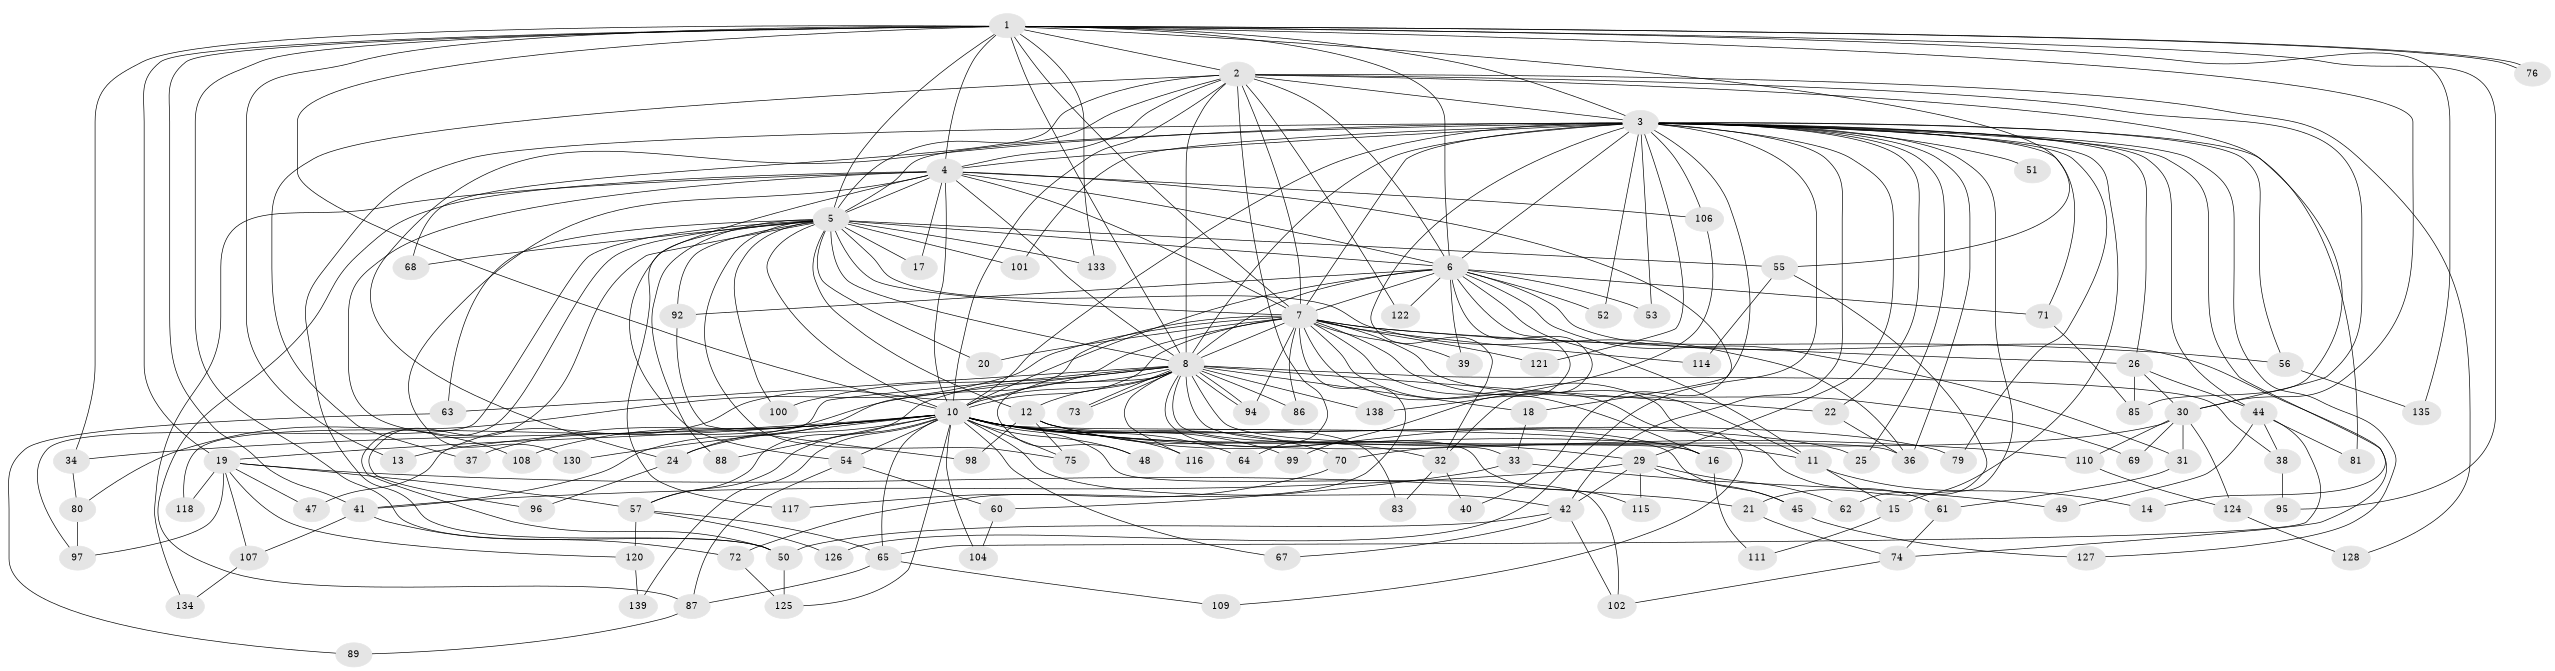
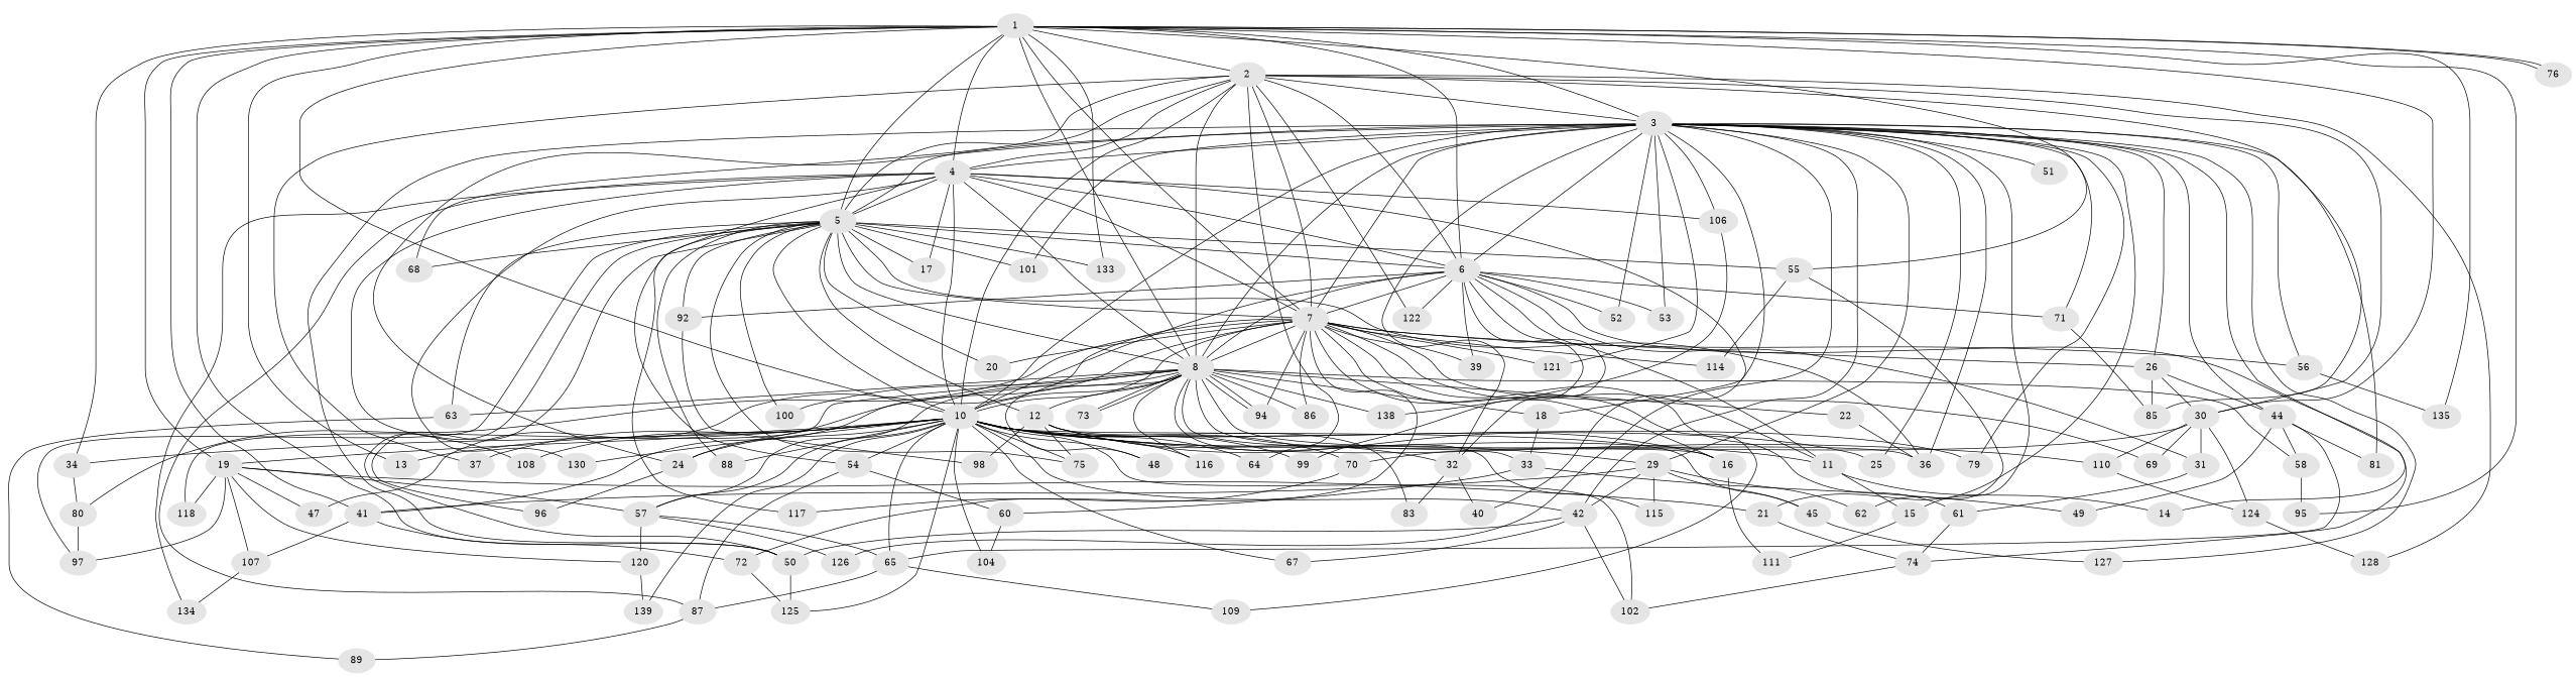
  graph {
    node [color=gray90 style=filled]
    1 [super="+100"]
    2
    3 [super="+9"]
    4 [super="+93"]
    5 [super="+38"]
    6 [super="+35"]
    7 [super="+28"]
    8 [super="+43"]
    10 [super="+23"]
    13
    19 [super="+132"]
    30 [super="+46"]
    34
    41 [super="+59"]
    50 [super="+113"]
    55
    76
    95
    133
    135
    37
    64
    68
    85 [super="+103"]
    122
    128
    14
    15
    18
    21 [super="+140"]
    22
    24 [super="+136"]
    25
    26
    29 [super="+90"]
    32
    36 [super="+123"]
    42 [super="+84"]
    44
    51
    52
    53
    56
    71
    79
    81
    101
    106
    121
    126
    127
    17
    40
    54 [super="+78"]
    87 [super="+129"]
    108
    130
    134
    12 [super="+82"]
    20
    63
    75 [super="+77"]
    88
    92
    96
    97
    n67 [label=100]
    117
    11 [super="+27"]
    31
    39
    74 [super="+137"]
    99
    16 [super="+119"]
    47
    61
    69
    72
    80
    86
    94 [super="+112"]
    109
    114
    33
    48
    57 [super="+66"]
-   58 [label=38]
+   58
    73
    115
    116
    118
    138
    45
    65 [super="+91"]
    67
    70
    102
    104
    110
    125 [super="+131"]
    139
    107
    120
    124
    62
    111
    83
    49
    60
    89
    98
    1 -- 2
    1 -- 3 [weight=2]
    1 -- 4
    1 -- 5 [weight=2]
    1 -- 6
    1 -- 7
    1 -- 8 [weight=2]
    1 -- 10
    1 -- 13
    1 -- 19
    1 -- 30
    1 -- 34
    1 -- 41
    1 -- 50
    1 -- 55
    1 -- 76
    1 -- 76
    1 -- 95
    1 -- 133
    1 -- 135
    2 -- 3 [weight=2]
    2 -- 4
    2 -- 5
    2 -- 6
    2 -- 7
    2 -- 8
    2 -- 10
    2 -- 30
    2 -- 37
    2 -- 64
    2 -- 68
    2 -- 85
    2 -- 122
    2 -- 128
    3 -- 4 [weight=2]
    3 -- 5 [weight=2]
    3 -- 6 [weight=2]
    3 -- 7 [weight=2]
    3 -- 8 [weight=2]
    3 -- 10 [weight=2]
    3 -- 50
    3 -- 14
    3 -- 15
    3 -- 18
    3 -- 21
-   3 -- 22
    3 -- 24
    3 -- 25
    3 -- 26
    3 -- 29
    3 -- 32
    3 -- 36
    3 -- 42
    3 -- 44
    3 -- 51 [weight=2]
    3 -- 52
    3 -- 53
    3 -- 56
    3 -- 71
    3 -- 79
    3 -- 81
    3 -- 101
    3 -- 106
    3 -- 121
    3 -- 126
    3 -- 127
    4 -- 5
    4 -- 6
    4 -- 7
    4 -- 8
    4 -- 10 [weight=2]
    4 -- 106
    4 -- 17
    4 -- 40
    4 -- 54
    4 -- 87
    4 -- 108
    4 -- 130
    4 -- 134
    5 -- 6
    5 -- 7
    5 -- 8
    5 -- 10
    5 -- 50
    5 -- 55
    5 -- 133
    5 -- 68
    5 -- 36
    5 -- 101
    5 -- 17
    5 -- 12
    5 -- 20
    5 -- 63
    5 -- 75
    5 -- 88
    5 -- 92
    5 -- 96
    5 -- 97
    5 -- n67
    5 -- 117
    6 -- 7
    6 -- 8
    6 -- 10 [weight=2]
    6 -- 122
    6 -- 32
    6 -- 52
    6 -- 53
    6 -- 71
    6 -- 92
    6 -- 11
    6 -- 31
    6 -- 39
    6 -- 74
    6 -- 99
    7 -- 8 [weight=2]
    7 -- 10
    7 -- 24
    7 -- 26
    7 -- 56
    7 -- 121
    7 -- 20
    7 -- 11
    7 -- 39
    7 -- 16
    7 -- 47
    7 -- 61
    7 -- 69
    7 -- 72
    7 -- 80
    7 -- 86
    7 -- 94
    7 -- 109
    7 -- 114
    8 -- 10 [weight=2]
    8 -- 41
    8 -- 18
    8 -- 22
    8 -- 36
    8 -- 12
    8 -- 63
    8 -- n67
    8 -- 16
    8 -- 86
    8 -- 94
    8 -- 94
    8 -- 33
    8 -- 48
    8 -- 57
    8 -- 58
    8 -- 73
    8 -- 73
    8 -- 115
    8 -- 116
    8 -- 118
    8 -- 138
    10 -- 13
    10 -- 19
    10 -- 34
    10 -- 37
    10 -- 64
    10 -- 24
    10 -- 25
    10 -- 29
    10 -- 42
    10 -- 79
    10 -- 54 [weight=2]
    10 -- 108
    10 -- 130
    10 -- 75
    10 -- 88
    10 -- 11
    10 -- 99
    10 -- 48
    10 -- 57
    10 -- 116
    10 -- 45
    10 -- 65
    10 -- 67
    10 -- 70
    10 -- 102
    10 -- 104
    10 -- 110
    10 -- 125
    10 -- 139
    19 -- 21
    19 -- 97
    19 -- 47
    19 -- 57
    19 -- 118
    19 -- 107
    19 -- 120
    30 -- 31
    30 -- 69
    30 -- 70
    30 -- 110
    30 -- 124
    34 -- 80
    41 -- 72
    41 -- 107
    50 -- 125
    55 -- 114
    55 -- 62
    15 -- 111
    18 -- 33
    21 -- 74
    22 -- 36
    24 -- 96
    26 -- 30
    26 -- 85
    26 -- 44
    29 -- 41
    29 -- 42
    29 -- 115
    29 -- 45
    29 -- 62
    32 -- 40
    32 -- 83
    42 -- 50
    42 -- 67
    42 -- 102
    44 -- 81
    44 -- 58
    44 -- 65
    44 -- 49
    56 -- 135
    71 -- 85
    106 -- 138
    54 -- 87
    54 -- 60
    87 -- 89
    12 -- 32
    12 -- 75
    12 -- 16
    12 -- 83
    12 -- 98
    63 -- 89
    92 -- 98
    11 -- 14
    11 -- 15
    31 -- 61
    74 -- 102
    16 -- 111
    61 -- 74
    72 -- 125
    80 -- 97
    33 -- 49
    33 -- 60
    57 -- 126
    57 -- 65
    57 -- 120
    58 -- 95
    45 -- 127
    65 -- 87
    65 -- 109
    70 -- 117
    110 -- 124
    107 -- 134
    120 -- 139
    124 -- 128
    60 -- 104
  }
